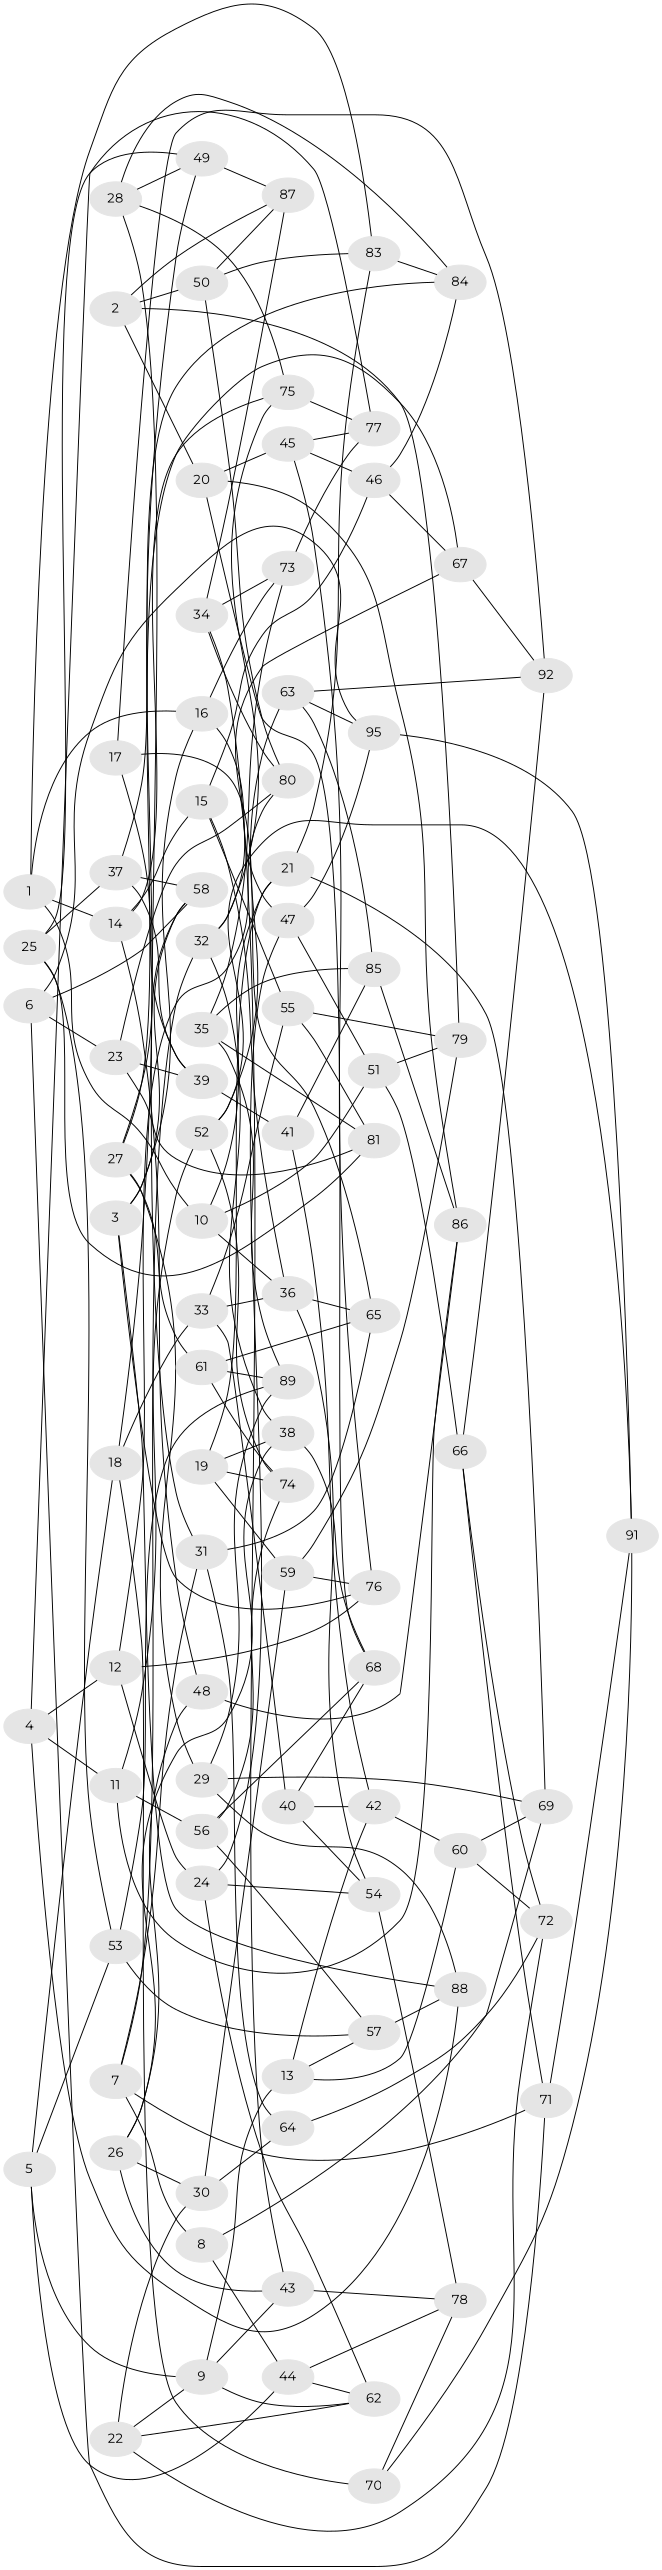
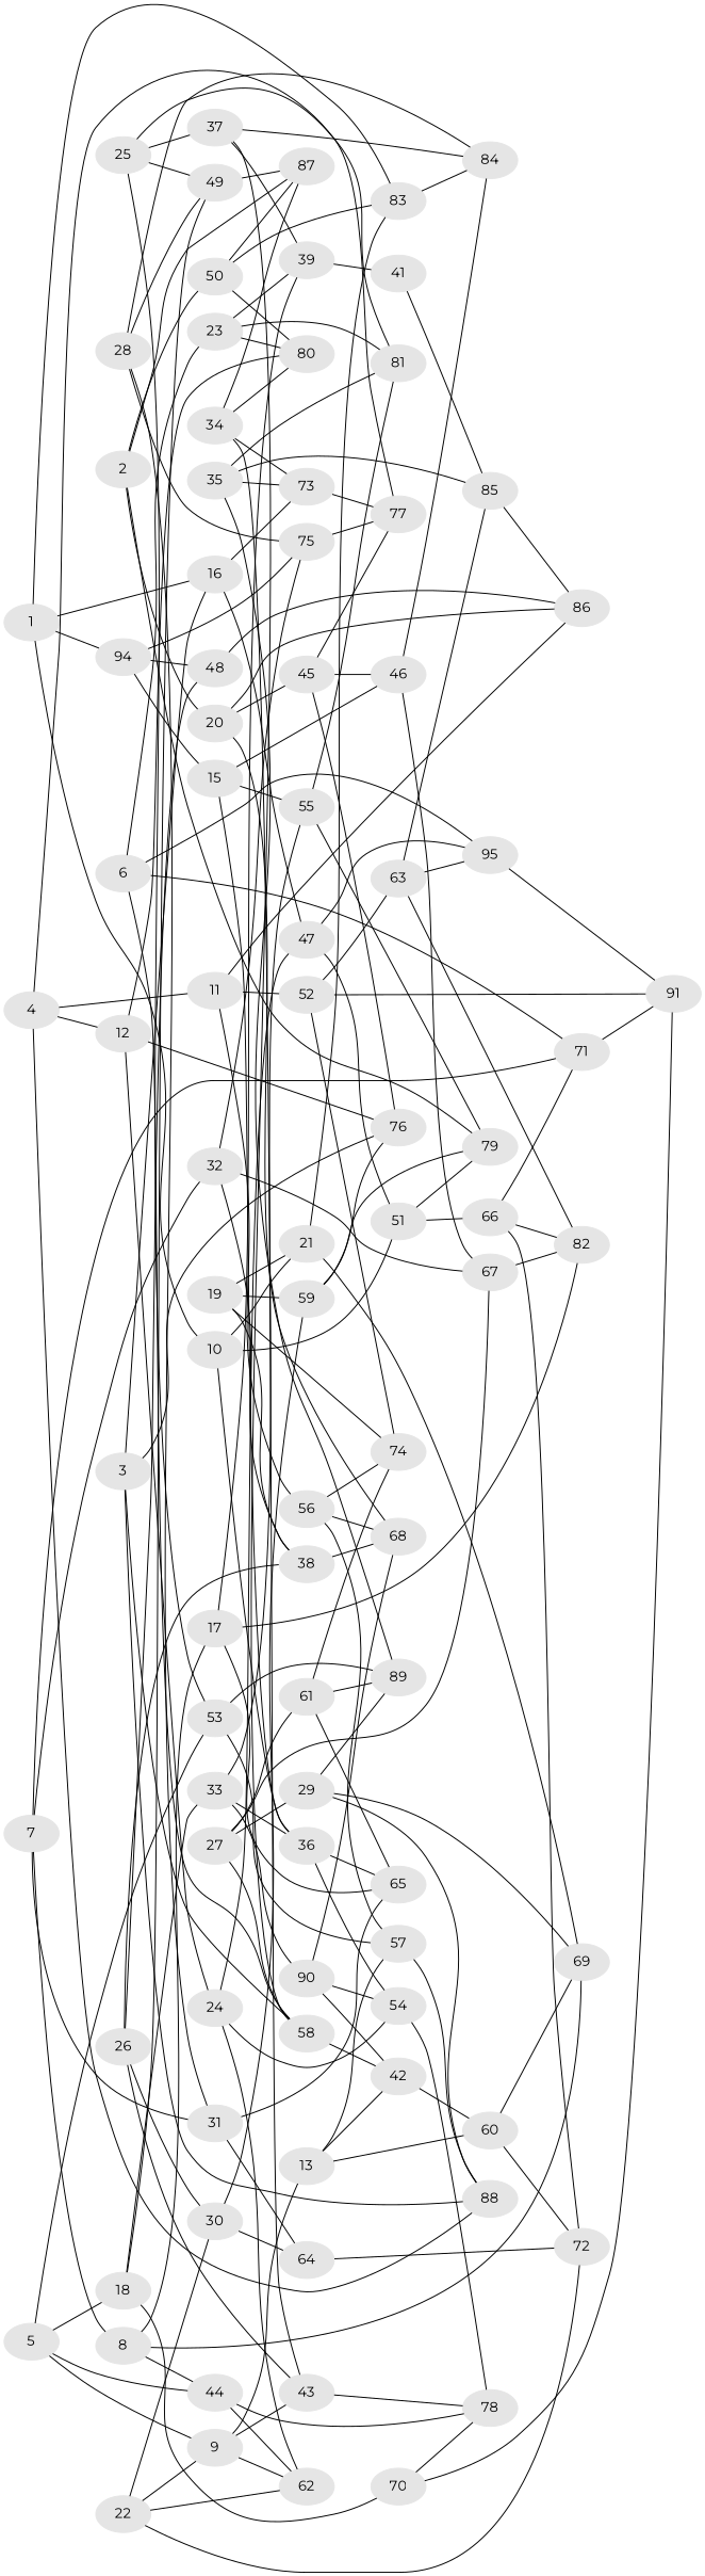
  graph {
    fontname=Montserrat
    rankdir=LR
    node [color=gray90 fontname=Montserrat style=filled]
    edge [fontname=Montserrat]
    1
    10
-   14
+   14 [label=94]
    16
    83
    21
    36
    51
    15
    48
    75
    47
    73
    84
    2
    20
    50
    79
    87
    86
    45
    68
    80
    3
    58
    76
    88
    4
    11
    12
    77
    52
    56
    24
    5
    9
    18
    44
    53
    13
    43
    62
    70
    33
    49
    78
    57
    89
    6
    23
    71
    n52 [label=95]
    39
    81
    91
    7
    8
    31
    32
    17
    69
    65
    64
    38
    67
-   82 [label=92]
+   82
    42
    60
    54
    66
    74
    63
    72
    46
    55
    41
-   40
+   40 [label=90]
    19
    59
    22
    30
    25
    37
    26
    27
    29
    61
    28
    34
    35
    85
    1 -- 10
    1 -- 14
    1 -- 16
    1 -- 83
    10 -- 21
    10 -- 36
    10 -- 51
    14 -- 15
    14 -- 48
    14 -- 75
    16 -- 47
    16 -- 73
    83 -- 84
    21 -- 83
    21 -- 69
    36 -- 65
    36 -- 54
    51 -- 79
    51 -- 66
    15 -- 36
    15 -- 46
    15 -- 55
    48 -- 86
    75 -- 77
    47 -- 51
    47 -- n52
    73 -- 77
    2 -- 20
    2 -- 50
    2 -- 79
    2 -- 87
    20 -- 86
    20 -- 45
    20 -- 68
    50 -- 83
    50 -- 87
    50 -- 80
    45 -- 76
    45 -- 77
    45 -- 46
    3 -- 16
    3 -- 58
    3 -- 76
    3 -- 88
    4 -- 88
    4 -- 11
    4 -- 12
    4 -- 77
    11 -- 86
    11 -- 52
    11 -- 56
    12 -- 80
    12 -- 76
    12 -- 24
    52 -- 91
    52 -- 74
    52 -- 63
    56 -- 68
    56 -- 57
    56 -- 74
    24 -- 47
    24 -- 62
    24 -- 54
    5 -- 9
    5 -- 18
    5 -- 44
    5 -- 53
    9 -- 13
    9 -- 43
    9 -- 62
    18 -- 70
    18 -- 33
    18 -- 49
    44 -- 62
    44 -- 78
    53 -- 57
    53 -- 89
    13 -- 57
    13 -- 42
    13 -- 60
    43 -- 78
    70 -- 78
    70 -- 91
    33 -- 36
    33 -- 55
    33 -- 40
    49 -- 87
    57 -- 88
    6 -- 58
    6 -- 23
    6 -- 71
    6 -- n52
    23 -- 80
    23 -- 39
    23 -- 81
    71 -- 91
    n52 -- 91
    39 -- 41
    7 -- 71
    7 -- 8
    7 -- 31
    7 -- 32
    8 -- 44
+   8 -- 17
    8 -- 69
    31 -- 65
    31 -- 64
    32 -- 75
    32 -- 38
    32 -- 67
    17 -- 39
    17 -- 65
    17 -- 82
    64 -- 72
    38 -- 68
    67 -- 82
    42 -- 60
    60 -- 69
    60 -- 72
    54 -- 78
    66 -- 71
    66 -- 82
    66 -- 72
    63 -- n52
    63 -- 82
    63 -- 85
    46 -- 84
    46 -- 67
    55 -- 79
    55 -- 81
-   41 -- 42
+   58 -- 42
    41 -- 85
    40 -- 68
    40 -- 42
    40 -- 54
    19 -- 21
    19 -- 38
    19 -- 74
    19 -- 59
    59 -- 79
    59 -- 76
    22 -- 9
    22 -- 62
    22 -- 72
    22 -- 30
    30 -- 64
    30 -- 59
    25 -- 53
    25 -- 49
    25 -- 81
    25 -- 37
    37 -- 84
    37 -- 58
    37 -- 39
    26 -- 48
    26 -- 43
    26 -- 38
    26 -- 30
    27 -- 58
    27 -- 67
    27 -- 29
    27 -- 61
    29 -- 88
    29 -- 89
    29 -- 69
    61 -- 89
    61 -- 65
    61 -- 74
    28 -- 75
    28 -- 84
    28 -- 49
    28 -- 31
    34 -- 73
    34 -- 87
    34 -- 80
    34 -- 43
    35 -- 73
    35 -- 89
    35 -- 81
    35 -- 85
    85 -- 86
  }
